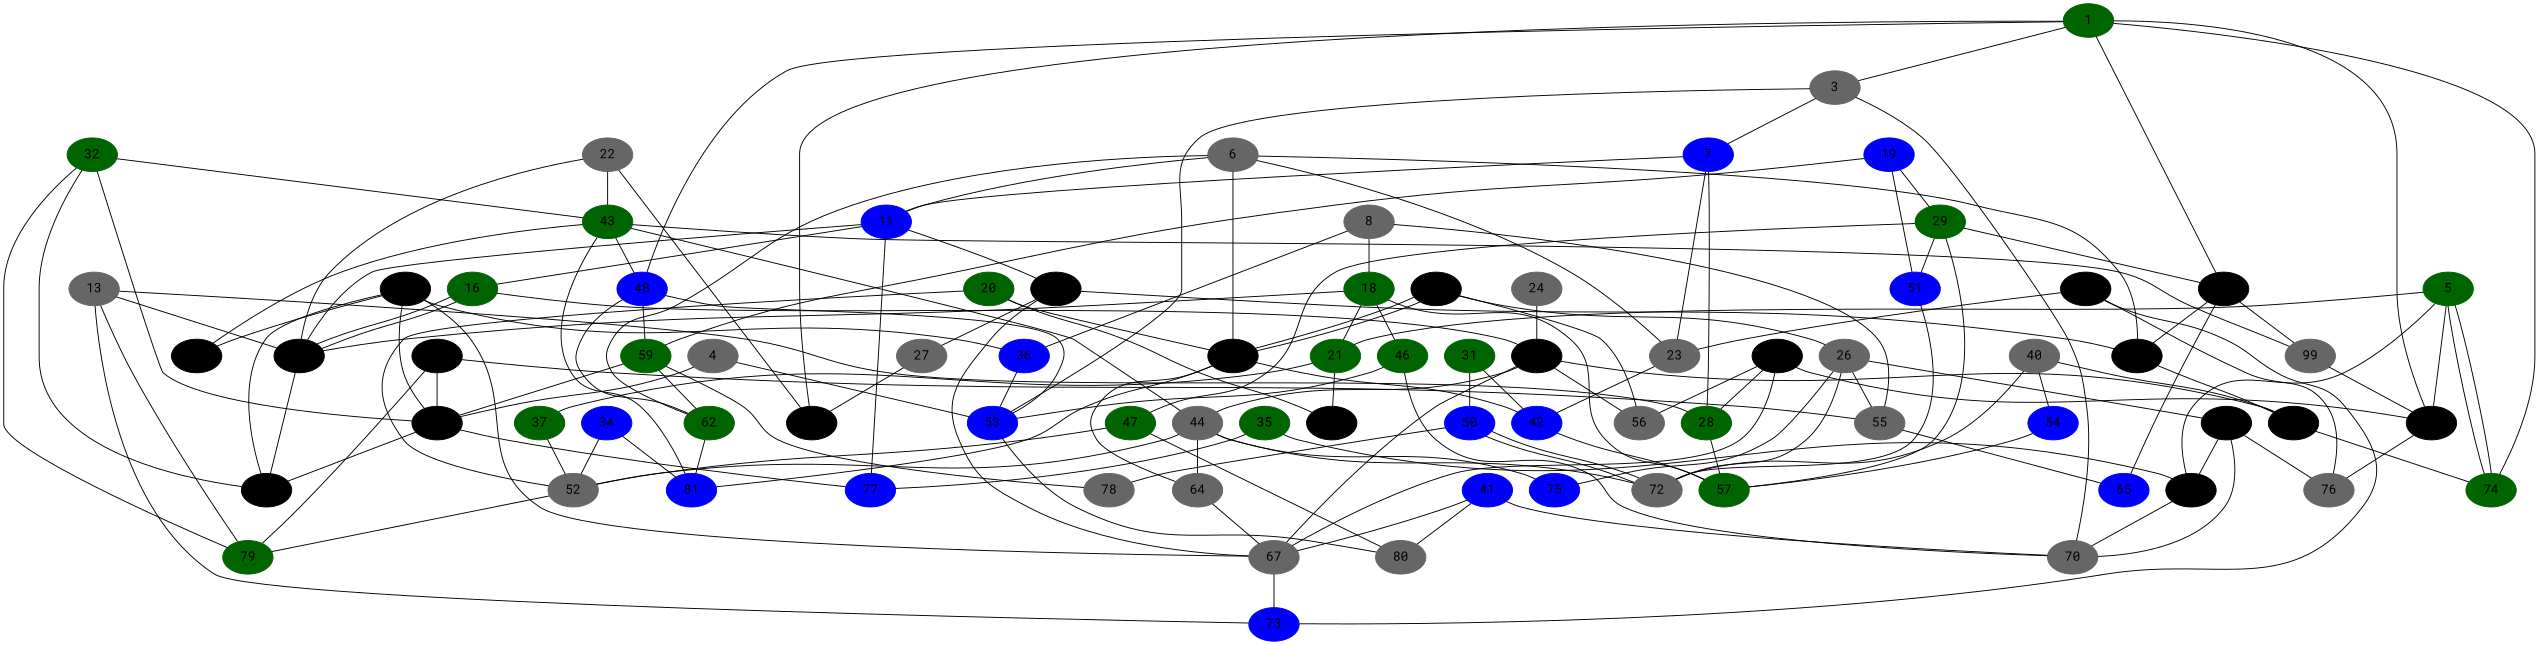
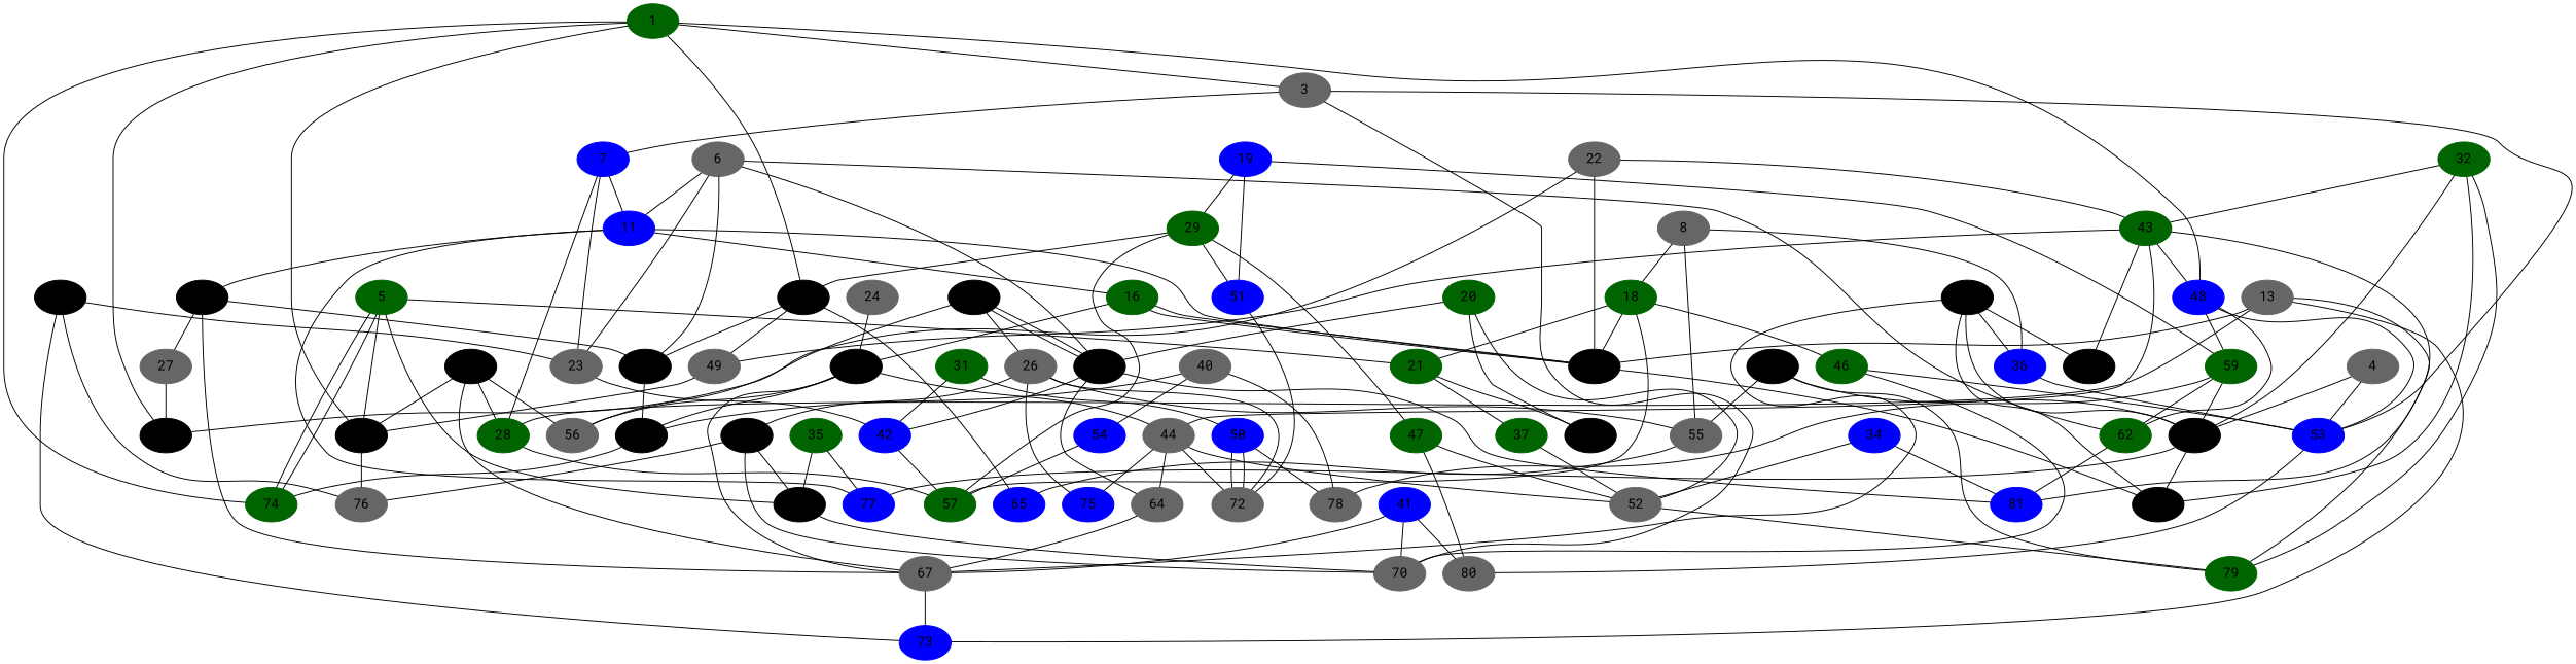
  graph {
    fontname="Roboto Mono"
    node [color=gray40 fontname="Roboto Mono" style=filled]
    edge [fontname="Roboto Mono"]
    1 [color=darkgreen]
    3
    38 [color=black]
    48 [color=blue]
    60 [color=black]
    68 [color=black]
    74 [color=darkgreen]
    7 [color=blue]
    53 [color=blue]
    70
    45 [color=black]
-   49 [label=99]
+   49
    65 [color=blue]
    62 [color=darkgreen]
    59 [color=darkgreen]
    76
    2 [color=black]
    26
    30 [color=black]
    56
    55
    58 [color=black]
    72
    75 [color=blue]
    42 [color=blue]
    64
    81 [color=blue]
    11 [color=blue]
    23
    28 [color=darkgreen]
    80
    4
    69 [color=black]
    77 [color=blue]
    71 [color=black]
    5 [color=darkgreen]
    21 [color=darkgreen]
    61 [color=black]
    39 [color=black]
    37 [color=darkgreen]
    6
    12 [color=black]
    16 [color=darkgreen]
    33 [color=black]
    63 [color=black]
    57 [color=darkgreen]
    18 [color=darkgreen]
    8
    36 [color=blue]
    46 [color=darkgreen]
    9 [color=black]
    79 [color=darkgreen]
    10 [color=black]
    67
    73 [color=blue]
    27
    25 [color=black]
    13
    35 [color=darkgreen]
    15 [color=black]
    44
    17 [color=black]
    66 [color=black]
    19 [color=blue]
    29 [color=darkgreen]
    51 [color=blue]
    47 [color=darkgreen]
    78
    20 [color=darkgreen]
    52
    22
    43 [color=darkgreen]
    24
    31 [color=darkgreen]
    50 [color=blue]
    32 [color=darkgreen]
    34 [color=blue]
    40
    54 [color=blue]
    41 [color=blue]
    1 -- 3
    1 -- 38
    1 -- 48
    1 -- 60
    1 -- 68
    1 -- 74
    3 -- 7
    3 -- 53
    3 -- 70
    38 -- 45
    38 -- 49
    38 -- 65
    48 -- 53
    48 -- 62
    48 -- 59
    60 -- 76
    7 -- 11
    7 -- 23
    7 -- 28
    53 -- 80
    45 -- 63
    49 -- 60
    62 -- 81
    59 -- 62
    59 -- 69
    59 -- 78
    2 -- 26
    2 -- 30
    2 -- 30
    2 -- 56
    26 -- 55
    26 -- 58
    26 -- 72
    26 -- 75
    30 -- 42
    30 -- 64
    30 -- 81
    55 -- 65
    58 -- 70
    58 -- 76
    58 -- 61
    42 -- 57
    64 -- 67
    11 -- 77
    11 -- 12
    11 -- 16
    11 -- 33
    23 -- 42
    28 -- 57
    4 -- 53
    4 -- 69
    69 -- 77
    69 -- 71
    5 -- 60
    5 -- 74
    5 -- 74
    5 -- 21
    5 -- 61
    21 -- 39
    21 -- 37
    61 -- 70
    37 -- 52
    6 -- 45
    6 -- 62
    6 -- 30
    6 -- 11
    6 -- 23
    12 -- 45
    12 -- 67
    12 -- 27
    16 -- 33
    16 -- 33
    16 -- 25
    33 -- 71
    63 -- 74
    18 -- 21
    18 -- 33
    18 -- 57
    18 -- 46
    8 -- 55
    8 -- 18
    8 -- 36
    36 -- 53
    46 -- 53
    46 -- 70
    9 -- 55
    9 -- 69
    9 -- 79
    10 -- 60
    10 -- 56
    10 -- 28
    10 -- 67
    67 -- 73
    27 -- 68
    25 -- 56
    25 -- 63
    25 -- 67
    25 -- 44
    13 -- 28
    13 -- 33
    13 -- 79
    13 -- 73
    35 -- 77
    35 -- 61
    15 -- 76
    15 -- 23
    15 -- 73
    44 -- 72
    44 -- 75
    44 -- 64
    44 -- 52
    17 -- 69
    17 -- 71
    17 -- 36
    17 -- 67
    17 -- 66
    19 -- 59
    19 -- 29
    19 -- 51
    29 -- 38
    29 -- 57
    29 -- 51
    29 -- 47
    51 -- 72
    47 -- 80
    47 -- 52
    20 -- 30
    20 -- 39
    20 -- 52
    52 -- 79
    22 -- 68
    22 -- 33
    22 -- 43
    43 -- 48
    43 -- 49
    43 -- 81
    43 -- 44
    43 -- 66
    24 -- 25
    31 -- 42
    31 -- 50
    50 -- 72
    50 -- 72
    50 -- 78
    32 -- 69
    32 -- 71
    32 -- 79
    32 -- 43
    34 -- 81
    34 -- 52
    40 -- 63
-   40 -- 72
+   40 -- 78
    40 -- 54
    54 -- 57
    41 -- 70
    41 -- 80
    41 -- 67
  }
